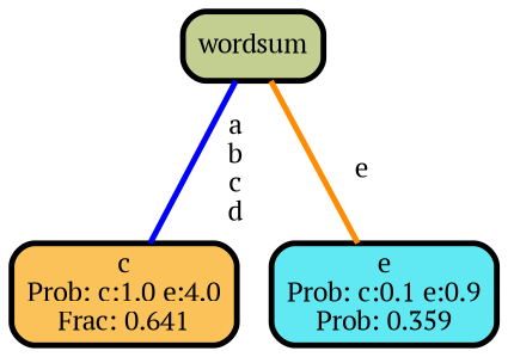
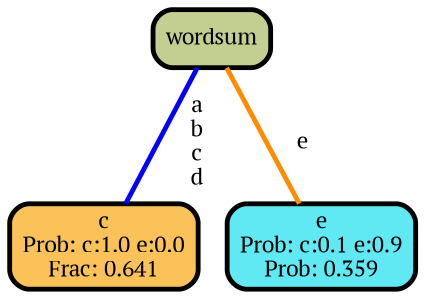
  graph {
    fontname="PT Serif"
    ranksep="0 equally"
    splines=straight
    node [color=black fontcolor=black fontname="PT Serif" penwidth=3 shape=box style="filled, rounded"]
    edge [fontname="PT Serif" penwidth=3]
-   n1 [fillcolor="#fac259" label="c\nProb: c:1.0 e:4.0\nFrac: 0.641"]
+   n1 [fillcolor="#fac259" label="c\nProb: c:1.0 e:0.0\nFrac: 0.641"]
    n2 [fillcolor="#c3cf90" label=wordsum]
    n3 [fillcolor="#60e8f3" label="e\nProb: c:0.1 e:0.9\nProb: 0.359"]
    subgraph sub_1 {
      rank=same
    }
    n2 -- n1 [color=blue label=" a\n b\n c\n d"]
    n2 -- n3 [color=darkorange label=" e"]
  }
